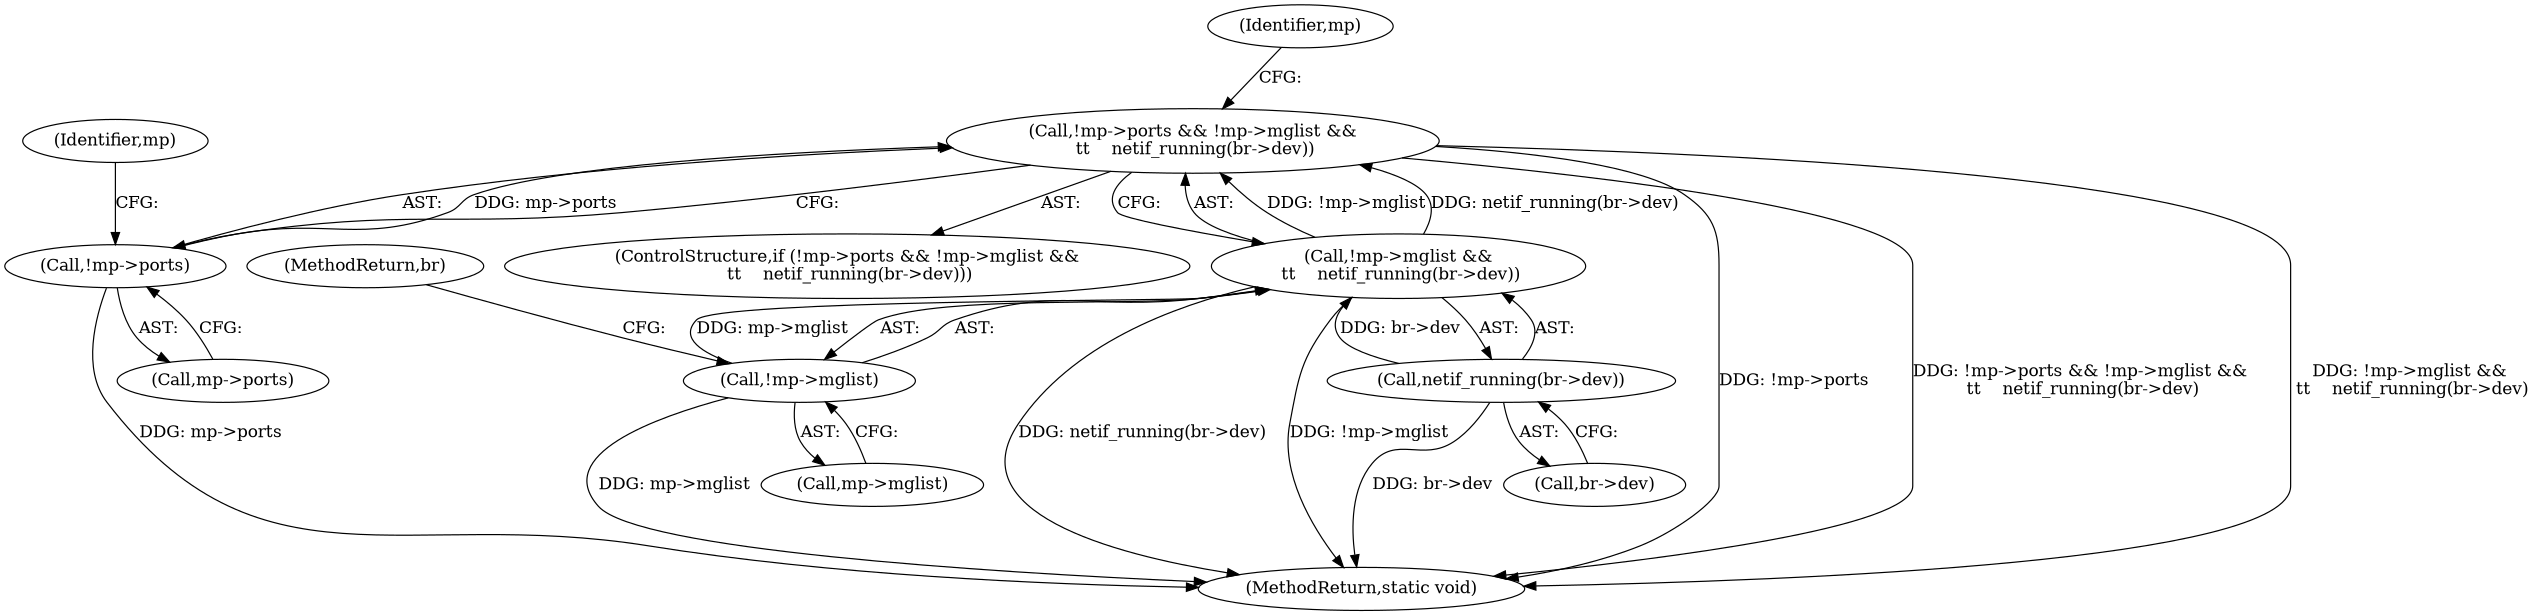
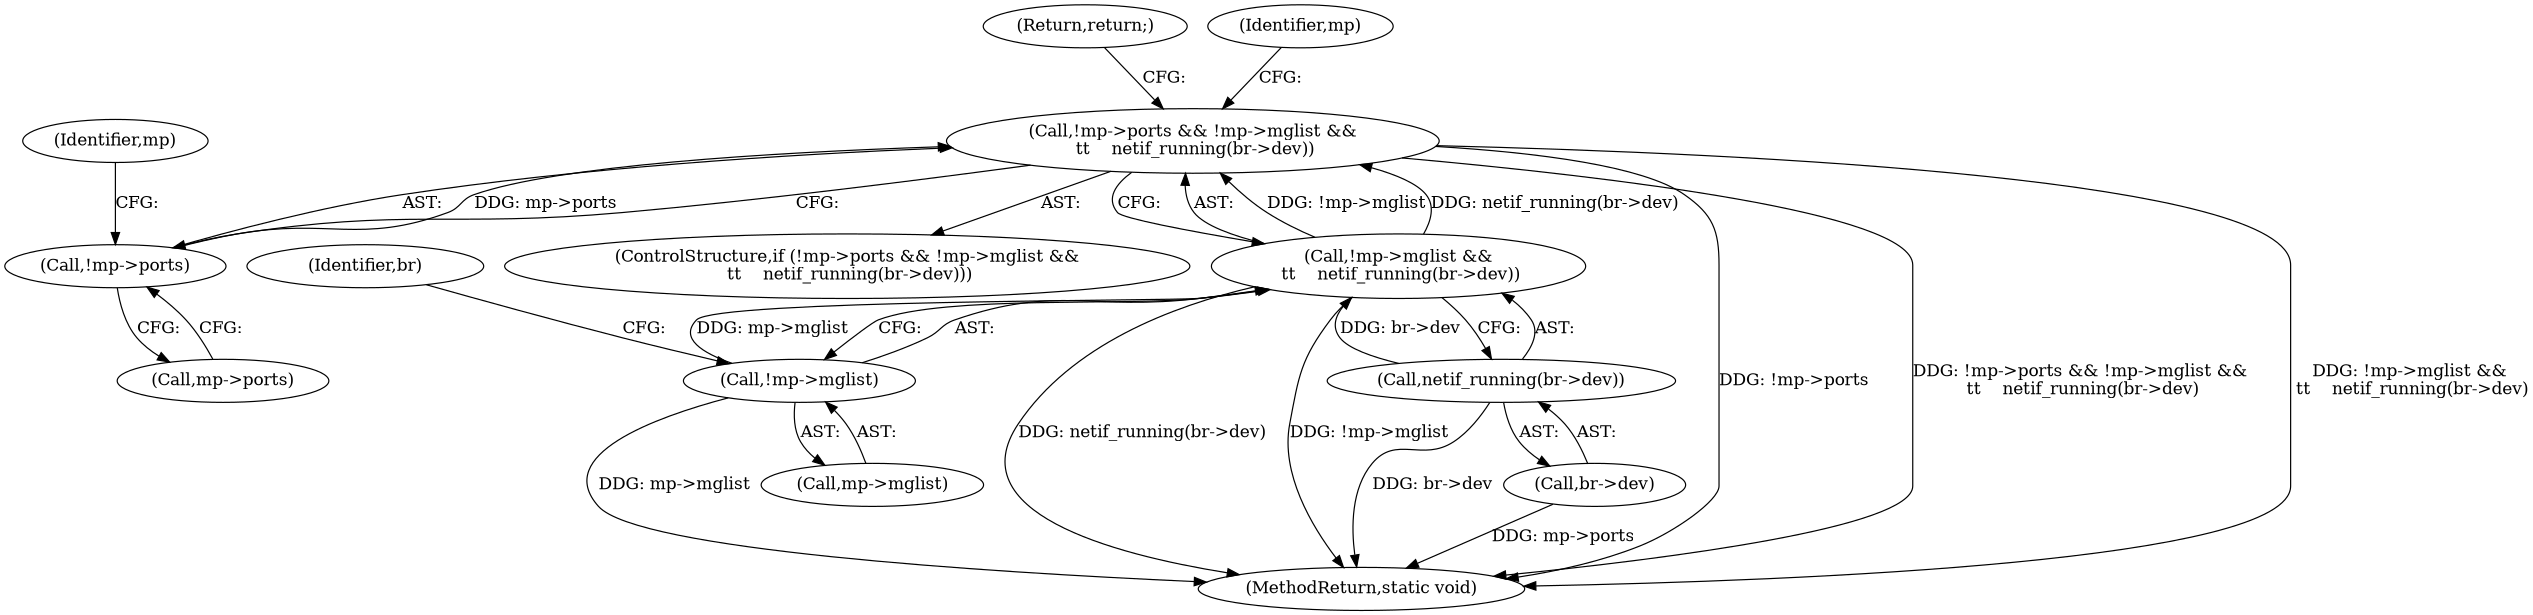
  digraph {
    n1 [label="(Call,!mp->ports && !mp->mglist &&\n \t\t    netif_running(br->dev))"]
    n2 [label="(Call,!mp->ports)"]
    n3 [label="(Call,!mp->mglist &&\n \t\t    netif_running(br->dev))"]
    n4 [label="(ControlStructure,if (!mp->ports && !mp->mglist &&\n \t\t    netif_running(br->dev)))"]
    n5 [label="(MethodReturn,static void)"]
    n6 [label="(Call,mp->ports)"]
    n7 [label="(Call,!mp->mglist)"]
    n8 [label="(Call,netif_running(br->dev))"]
    n9 [label="(Call,mp->mglist)"]
    n10 [label="(Call,br->dev)"]
-   n11 [label="(MethodReturn,br)"]
+   n11 [label="(Identifier,br)"]
    n12 [label="(Identifier,mp)"]
+   n13 [label="(Return,return;)"]
    n14 [label="(Identifier,mp)"]
    n1 -> n2 [label="CFG: "]
    n1 -> n3 [label="CFG: "]
    n1 -> n4 [label="AST: "]
    n1 -> n5 [label="DDG: !mp->ports"]
    n1 -> n5 [label="DDG: !mp->ports && !mp->mglist &&\n \t\t    netif_running(br->dev)"]
    n1 -> n5 [label="DDG: !mp->mglist &&\n \t\t    netif_running(br->dev)"]
    n2 -> n1 [label="AST: "]
    n2 -> n1 [label="DDG: mp->ports"]
-   n2 -> n5 [label="DDG: mp->ports"]
-   n2 -> n6 [label="AST: "]
+   n10 -> n5 [label="DDG: mp->ports"]
+   n2 -> n6 [label="CFG: "]
    n3 -> n1 [label="AST: "]
    n3 -> n1 [label="DDG: !mp->mglist"]
    n3 -> n1 [label="DDG: netif_running(br->dev)"]
    n3 -> n5 [label="DDG: netif_running(br->dev)"]
    n3 -> n5 [label="DDG: !mp->mglist"]
-   n3 -> n7 [label="AST: "]
-   n3 -> n8 [label="AST: "]
+   n3 -> n7 [label="CFG: "]
+   n3 -> n8 [label="CFG: "]
    n6 -> n2 [label="CFG: "]
    n7 -> n3 [label="AST: "]
    n7 -> n3 [label="DDG: mp->mglist"]
    n7 -> n5 [label="DDG: mp->mglist"]
    n7 -> n9 [label="AST: "]
    n8 -> n3 [label="AST: "]
    n8 -> n3 [label="DDG: br->dev"]
    n8 -> n5 [label="DDG: br->dev"]
    n8 -> n10 [label="AST: "]
-   n9 -> n7 [label="CFG: "]
-   n10 -> n8 [label="CFG: "]
+   n9 -> n7 [label="AST: "]
+   n10 -> n8 [label="AST: "]
    n11 -> n7 [label="CFG: "]
    n12 -> n2 [label="CFG: "]
+   n13 -> n1 [label="CFG: "]
    n14 -> n1 [label="CFG: "]
  }
